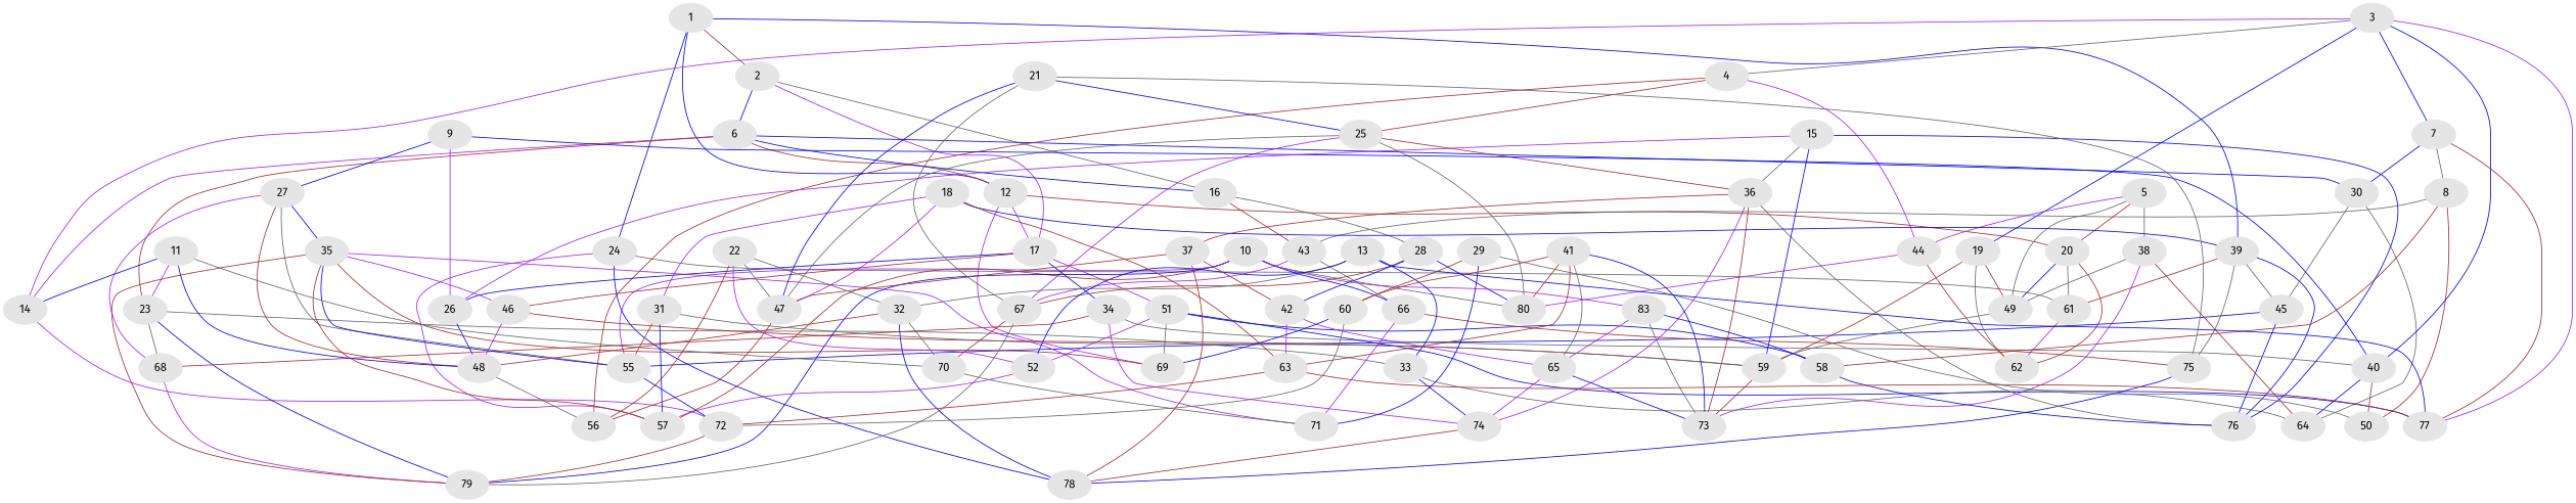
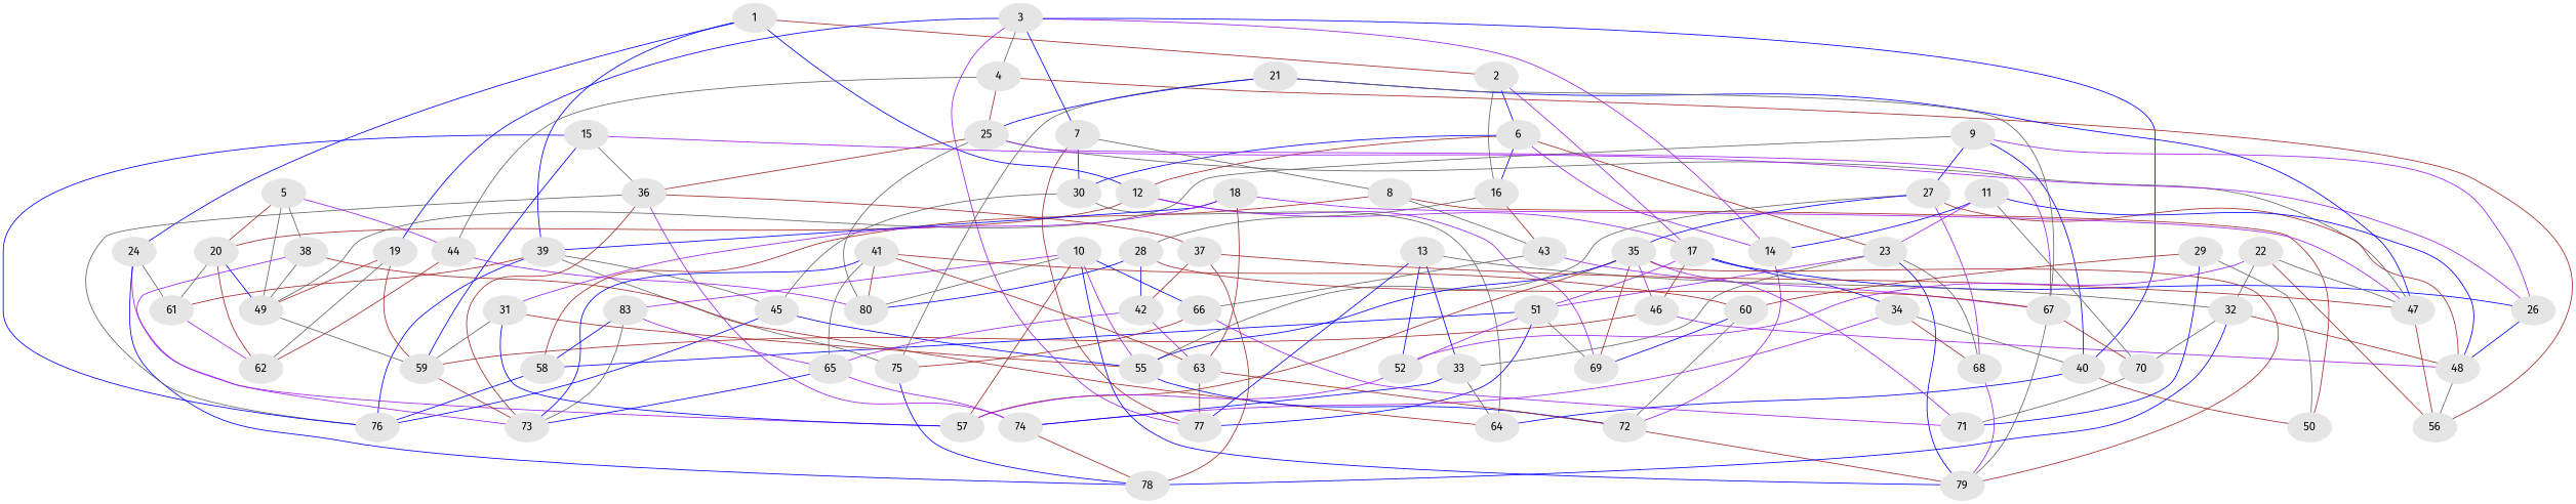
  graph {
    fontname="Fira Sans"
    node [color=gray90 fontname="Fira Sans" style=filled]
    edge [color=blue fontname="Fira Sans" weight=1.0]
    1
    2
    12
    24
    39
    6
    16
    17
    20
    69
    57
    61
    78
    76
    75
    45
    14
    23
    30
    43
    28
    26
    34
    46
    51
    3
    4
    7
    19
    40
    77
    25
    44
    56
    8
    72
    49
    59
    62
    50
    64
    80
    36
    47
    67
    5
    38
    73
    79
    33
    68
    58
    66
    9
    27
    48
    55
    35
    n59 [label=83]
    10
    65
    71
    11
    70
    13
    32
    52
    74
    15
    37
    42
    18
    31
    63
    21
    22
    29
    60
    41
    1 -- 2 [color=brown]
    1 -- 12
    1 -- 24
    1 -- 39
    2 -- 6
    2 -- 16 [color=gray40]
    2 -- 17 [color=purple]
    12 -- 17 [color=purple]
    12 -- 20 [color=brown weight=2.0]
    12 -- 69 [color=purple]
    24 -- 57 [color=purple]
    24 -- 61 [color=gray40]
    24 -- 78
    39 -- 61 [color=brown]
    39 -- 76
    39 -- 75 [color=gray40]
    39 -- 45 [color=gray40]
    6 -- 12 [color=brown]
    6 -- 16
    6 -- 14 [color=purple]
    6 -- 23 [color=brown]
    6 -- 30
    16 -- 43 [color=brown]
    16 -- 28 [color=gray40]
    17 -- 26
    17 -- 34
    17 -- 46 [color=brown]
    17 -- 51 [color=purple]
    20 -- 61 [color=gray40]
    20 -- 49
    20 -- 62 [color=brown]
    61 -- 62 [color=purple]
    75 -- 78
    45 -- 76
    45 -- 55
    14 -- 72 [color=purple]
+   23 -- 51 [color=purple]
    23 -- 79
    23 -- 33 [color=gray40]
    23 -- 68 [color=gray40]
    30 -- 45 [color=gray40]
    30 -- 64 [color=gray40]
    43 -- 67 [color=purple]
    43 -- 66 [color=gray40]
    28 -- 80
    28 -- 67 [color=brown]
    28 -- 42
    26 -- 48
    34 -- 40 [color=gray40]
    34 -- 68 [color=brown]
    34 -- 74 [color=purple]
    46 -- 59 [color=brown]
    46 -- 48 [color=purple]
    51 -- 69 [color=gray40]
    51 -- 77
    51 -- 58
    51 -- 52 [color=purple]
    3 -- 14 [color=purple]
    3 -- 4 [color=gray40]
    3 -- 7
    3 -- 19
    3 -- 40
    3 -- 77 [color=purple]
    4 -- 25 [color=brown]
-   4 -- 44 [color=purple]
+   4 -- 44 [color=gray40]
    4 -- 56 [color=brown]
    7 -- 30
    7 -- 77 [color=brown]
    7 -- 8 [color=gray40]
    19 -- 49 [color=brown]
    19 -- 59 [color=brown]
    19 -- 62 [color=gray40]
    40 -- 50 [color=brown weight=2.0]
    40 -- 64
    25 -- 80 [color=gray40]
    25 -- 36 [color=brown]
    25 -- 47 [color=gray40]
    25 -- 67 [color=purple]
    44 -- 62 [color=brown]
    44 -- 80 [color=purple]
    8 -- 43 [color=gray40]
    8 -- 50 [color=brown]
    8 -- 58 [color=brown]
    72 -- 79 [color=brown]
    49 -- 59 [color=gray40]
    59 -- 73 [color=brown]
    36 -- 76 [color=gray40]
    36 -- 73 [color=brown]
    36 -- 74 [color=purple]
    36 -- 37 [color=brown]
    47 -- 56 [color=brown]
    67 -- 79 [color=gray40]
    67 -- 70 [color=brown]
    5 -- 20 [color=brown]
    5 -- 44 [color=purple]
    5 -- 49 [color=gray40]
    5 -- 38 [color=gray40]
    38 -- 49 [color=gray40]
    38 -- 64 [color=brown]
    38 -- 73 [color=purple]
    33 -- 64 [color=gray40]
    33 -- 74
    68 -- 79 [color=purple]
    58 -- 76
    66 -- 75 [color=brown]
    66 -- 71 [color=purple]
    9 -- 26 [color=purple]
    9 -- 40
+   9 -- 49 [color=gray40]
    9 -- 27
    27 -- 68 [color=purple]
    27 -- 48 [color=brown]
    27 -- 55 [color=gray40]
    27 -- 35
    48 -- 56 [color=gray40]
    55 -- 72
    35 -- 69 [color=brown]
    35 -- 57 [color=brown]
    35 -- 46 [color=purple]
    35 -- 79 [color=brown]
    35 -- 55
    35 -- 71 [color=purple]
    n59 -- 73 [color=gray40]
    n59 -- 58
    n59 -- 65 [color=purple]
    10 -- 57 [color=brown]
    10 -- 80 [color=gray40]
    10 -- 79
    10 -- 66
    10 -- 55 [color=purple]
    10 -- n59 [color=purple]
    65 -- 73
    65 -- 74 [color=purple weight=2.0]
    11 -- 14
    11 -- 23 [color=purple]
    11 -- 48
    11 -- 70 [color=gray40]
    70 -- 71 [color=gray40]
    13 -- 77
    13 -- 33
    13 -- 32 [color=gray40]
    13 -- 52
    32 -- 78 [weight=2.0]
    32 -- 48 [color=brown]
    32 -- 70 [color=gray40]
    52 -- 57 [color=purple]
    74 -- 78 [color=brown]
    15 -- 76
    15 -- 26 [color=purple]
    15 -- 59
    15 -- 36 [color=gray40]
    37 -- 78 [color=brown]
    37 -- 47 [color=brown]
    37 -- 42 [color=brown]
    42 -- 65 [color=purple]
    42 -- 63 [color=purple]
    18 -- 39
    18 -- 47 [color=purple]
    18 -- 31 [color=purple]
    18 -- 63 [color=brown]
    31 -- 57
    31 -- 59 [color=gray40]
    31 -- 55 [color=brown]
    63 -- 77 [color=brown]
    63 -- 72 [color=brown weight=2.0]
    21 -- 75 [color=gray40]
    21 -- 25
    21 -- 47
    21 -- 67 [color=gray40]
    22 -- 56 [color=brown]
    22 -- 47 [color=gray40]
    22 -- 32 [color=gray40]
    22 -- 52 [color=purple]
    29 -- 50 [color=gray40 weight=2.0]
    29 -- 71
    29 -- 60 [color=brown]
    60 -- 69
    60 -- 72 [color=gray40]
    41 -- 80 [color=brown weight=2.0]
    41 -- 73
    41 -- 65 [color=gray40]
    41 -- 63 [color=brown]
    41 -- 60 [color=brown]
  }
